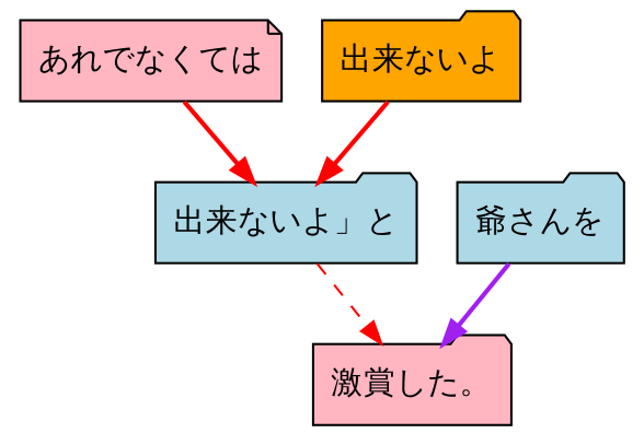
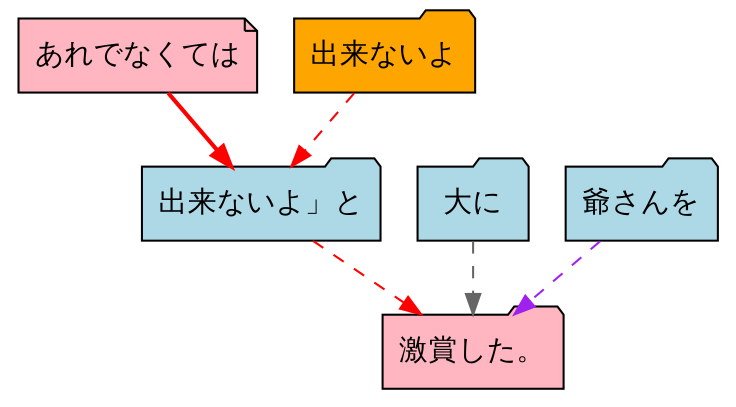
  digraph {
    fontname="IBM Plex Mono"
    node [fillcolor=lightblue fontname="IBM Plex Mono" shape=folder style=filled]
    edge [color=red fontname="IBM Plex Mono" style=bold]
    n1 [fillcolor=lightpink label="あれでなくては" shape=note]
    n2 [label="出来ないよ」と"]
    n3 [fillcolor=lightpink label="激賞した。"]
    n4 [fillcolor=orange label="出来ないよ"]
+   n5 [label="大に"]
    n6 [label="爺さんを"]
    n1 -> n2
    n2 -> n3 [style=dashed]
-   n4 -> n2
-   n6 -> n3 [color=purple]
+   n4 -> n2 [style=dashed]
+   n5 -> n3 [color=gray40 style=dashed]
+   n6 -> n3 [color=purple style=dashed]
  }
